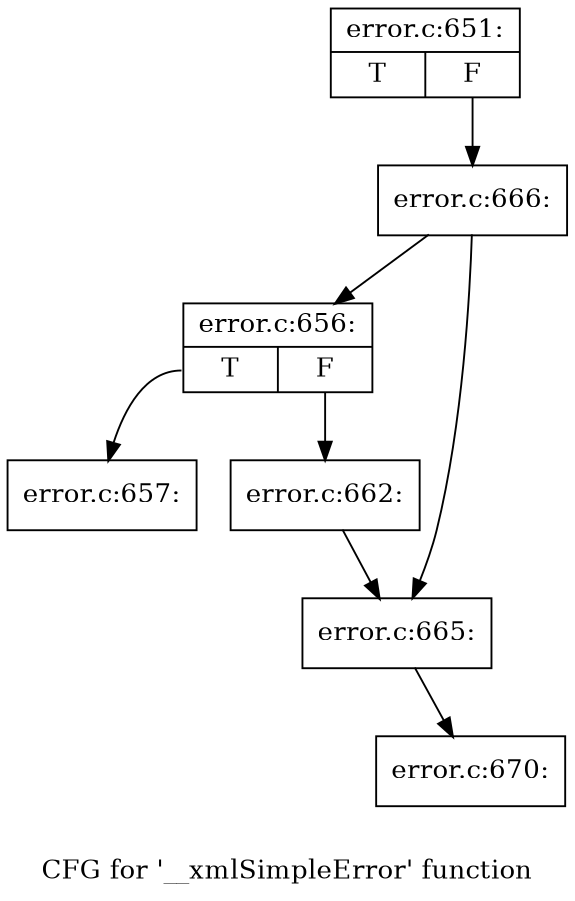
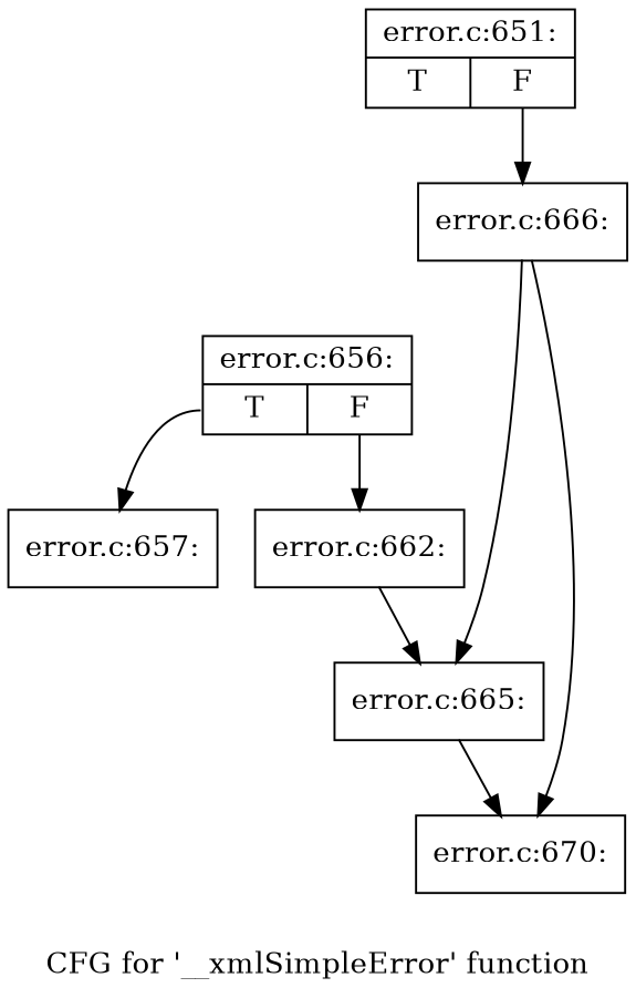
  digraph {
    label="CFG for '__xmlSimpleError' function"
    node [shape=record]
    n1 [label="{error.c:651:|{<s0>T|<s1>F}}"]
    n2 [label="{error.c:666:}"]
    n3 [label="{error.c:656:|{<s0>T|<s1>F}}"]
    n4 [label="{error.c:657:}"]
    n5 [label="{error.c:662:}"]
    n6 [label="{error.c:670:}"]
    n7 [label="{error.c:665:}"]
    n1 -> n2 [tailport=s1]
-   n2 -> n3
+   n2 -> n6
    n2 -> n7
    n3 -> n4 [tailport=s0]
    n3 -> n5 [tailport=s1]
    n5 -> n7
    n7 -> n6
  }
